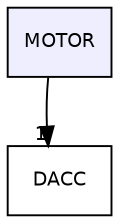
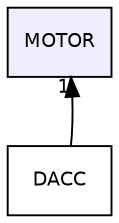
  digraph {
    compound=true
    node [fontname=Helvetica fontsize=10 shape=box]
    n1 [fillcolor="#eeeeff" label=MOTOR pencolor=black style=filled]
    n2 [label=DACC]
-   n1 -> n2 [headlabel=1 labeldistance=1.5 labelfontname=Helvetica labelfontsize=10]
+   n2 -> n1 [headlabel=1 labeldistance=1.5 labelfontname=Helvetica labelfontsize=10]
  }
